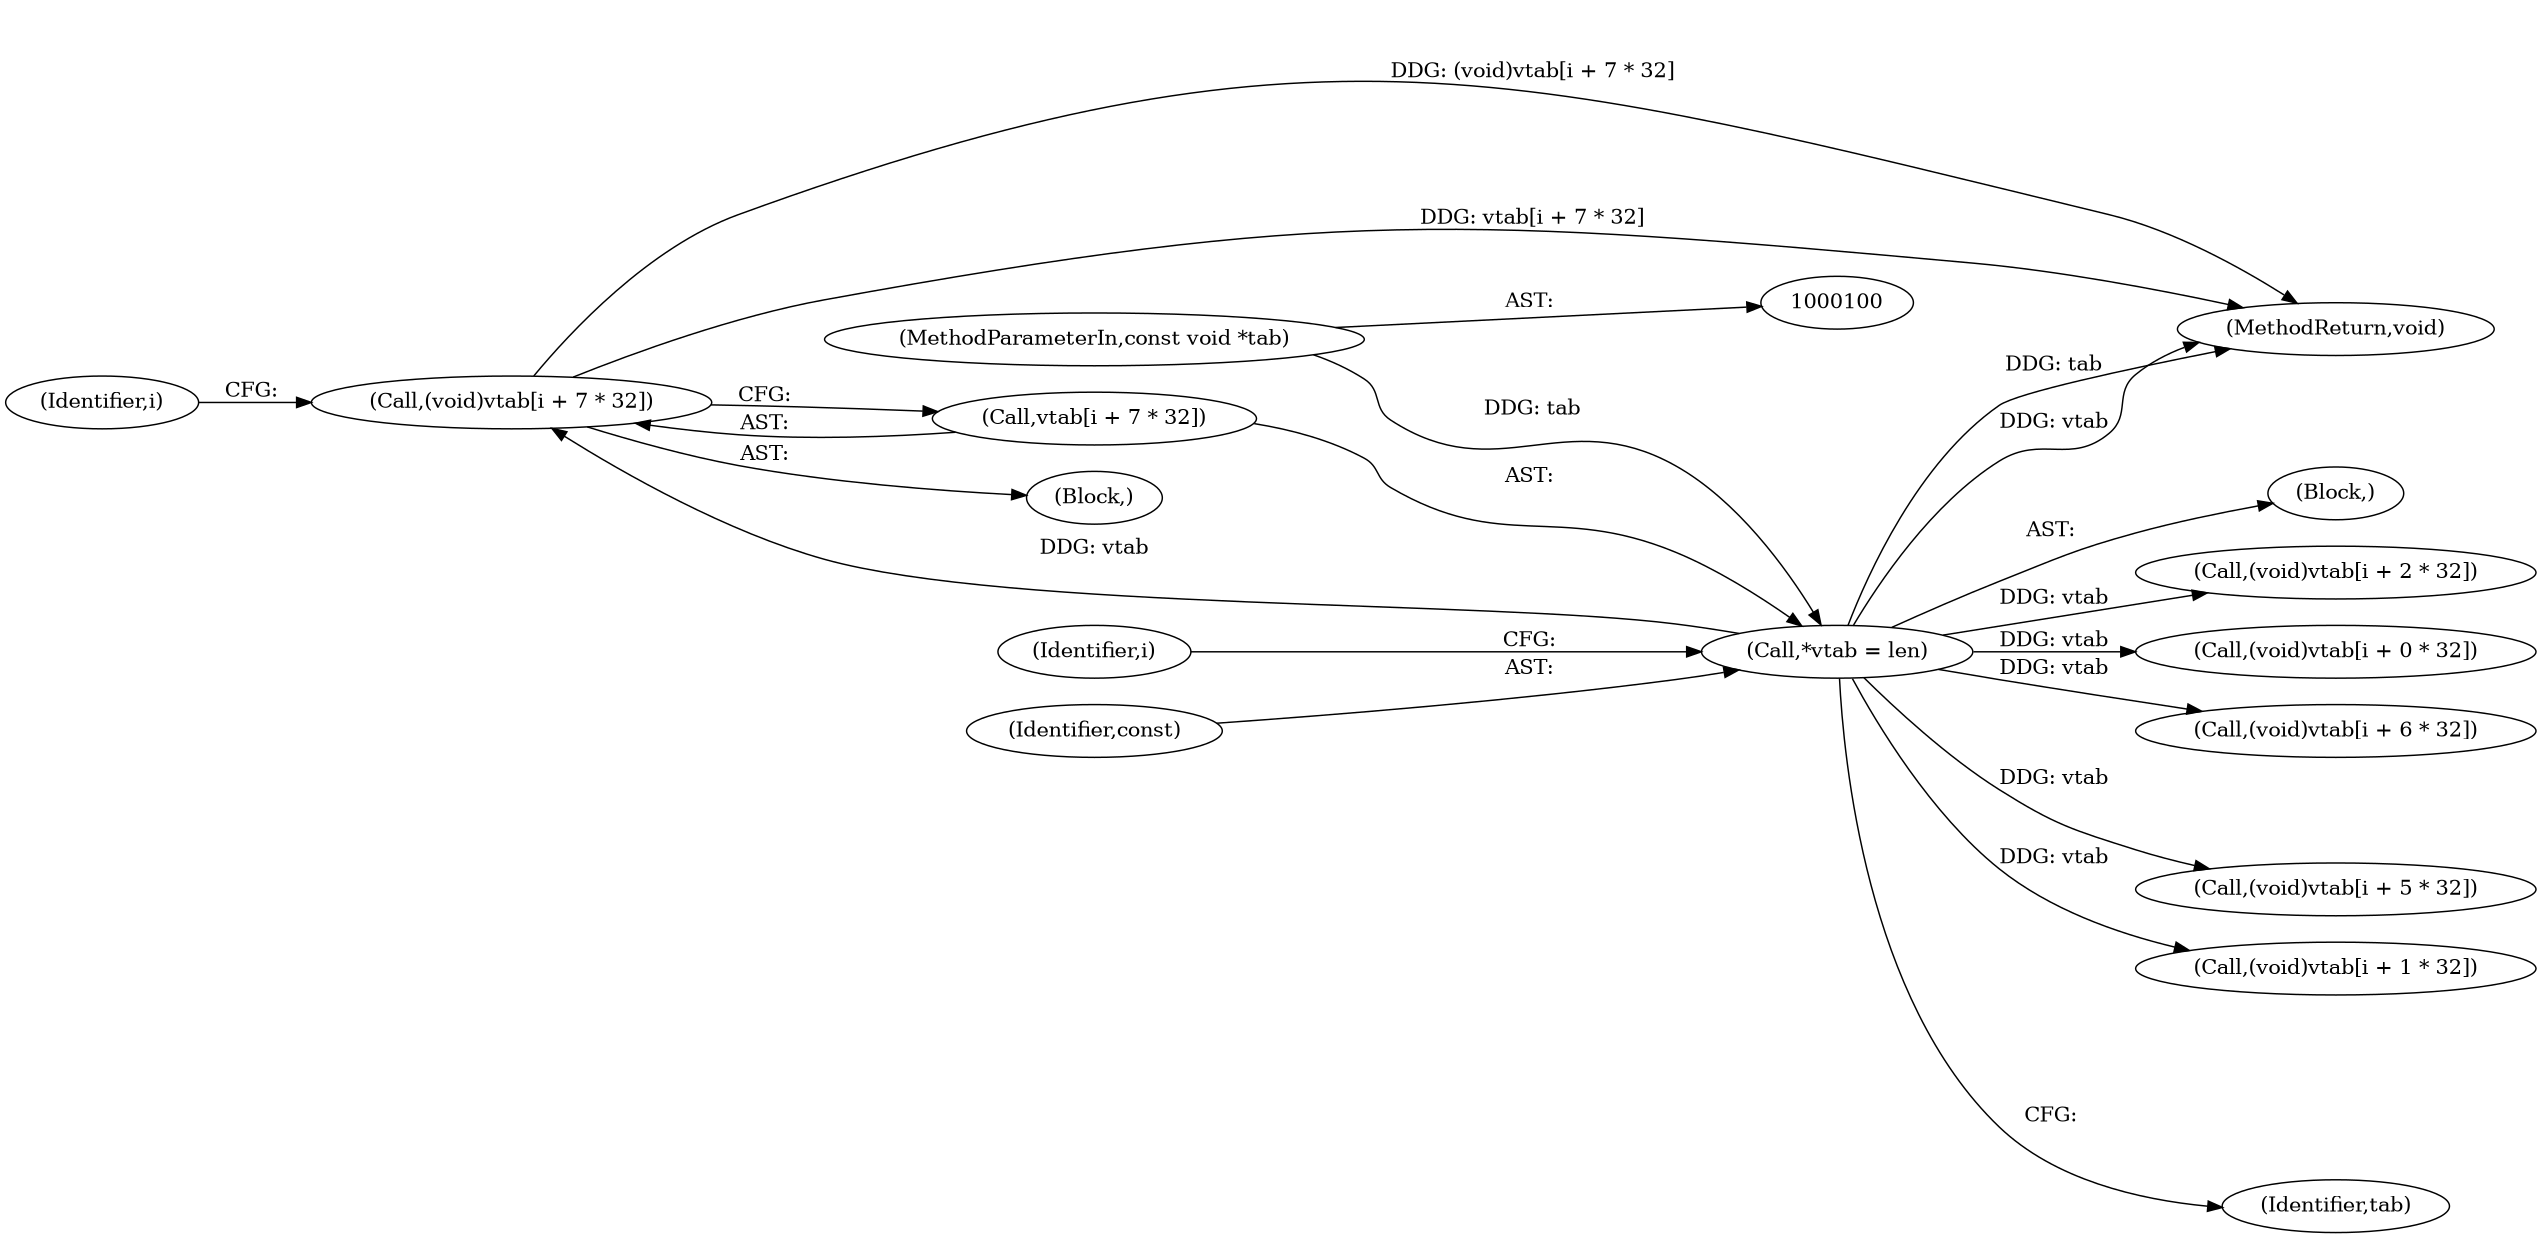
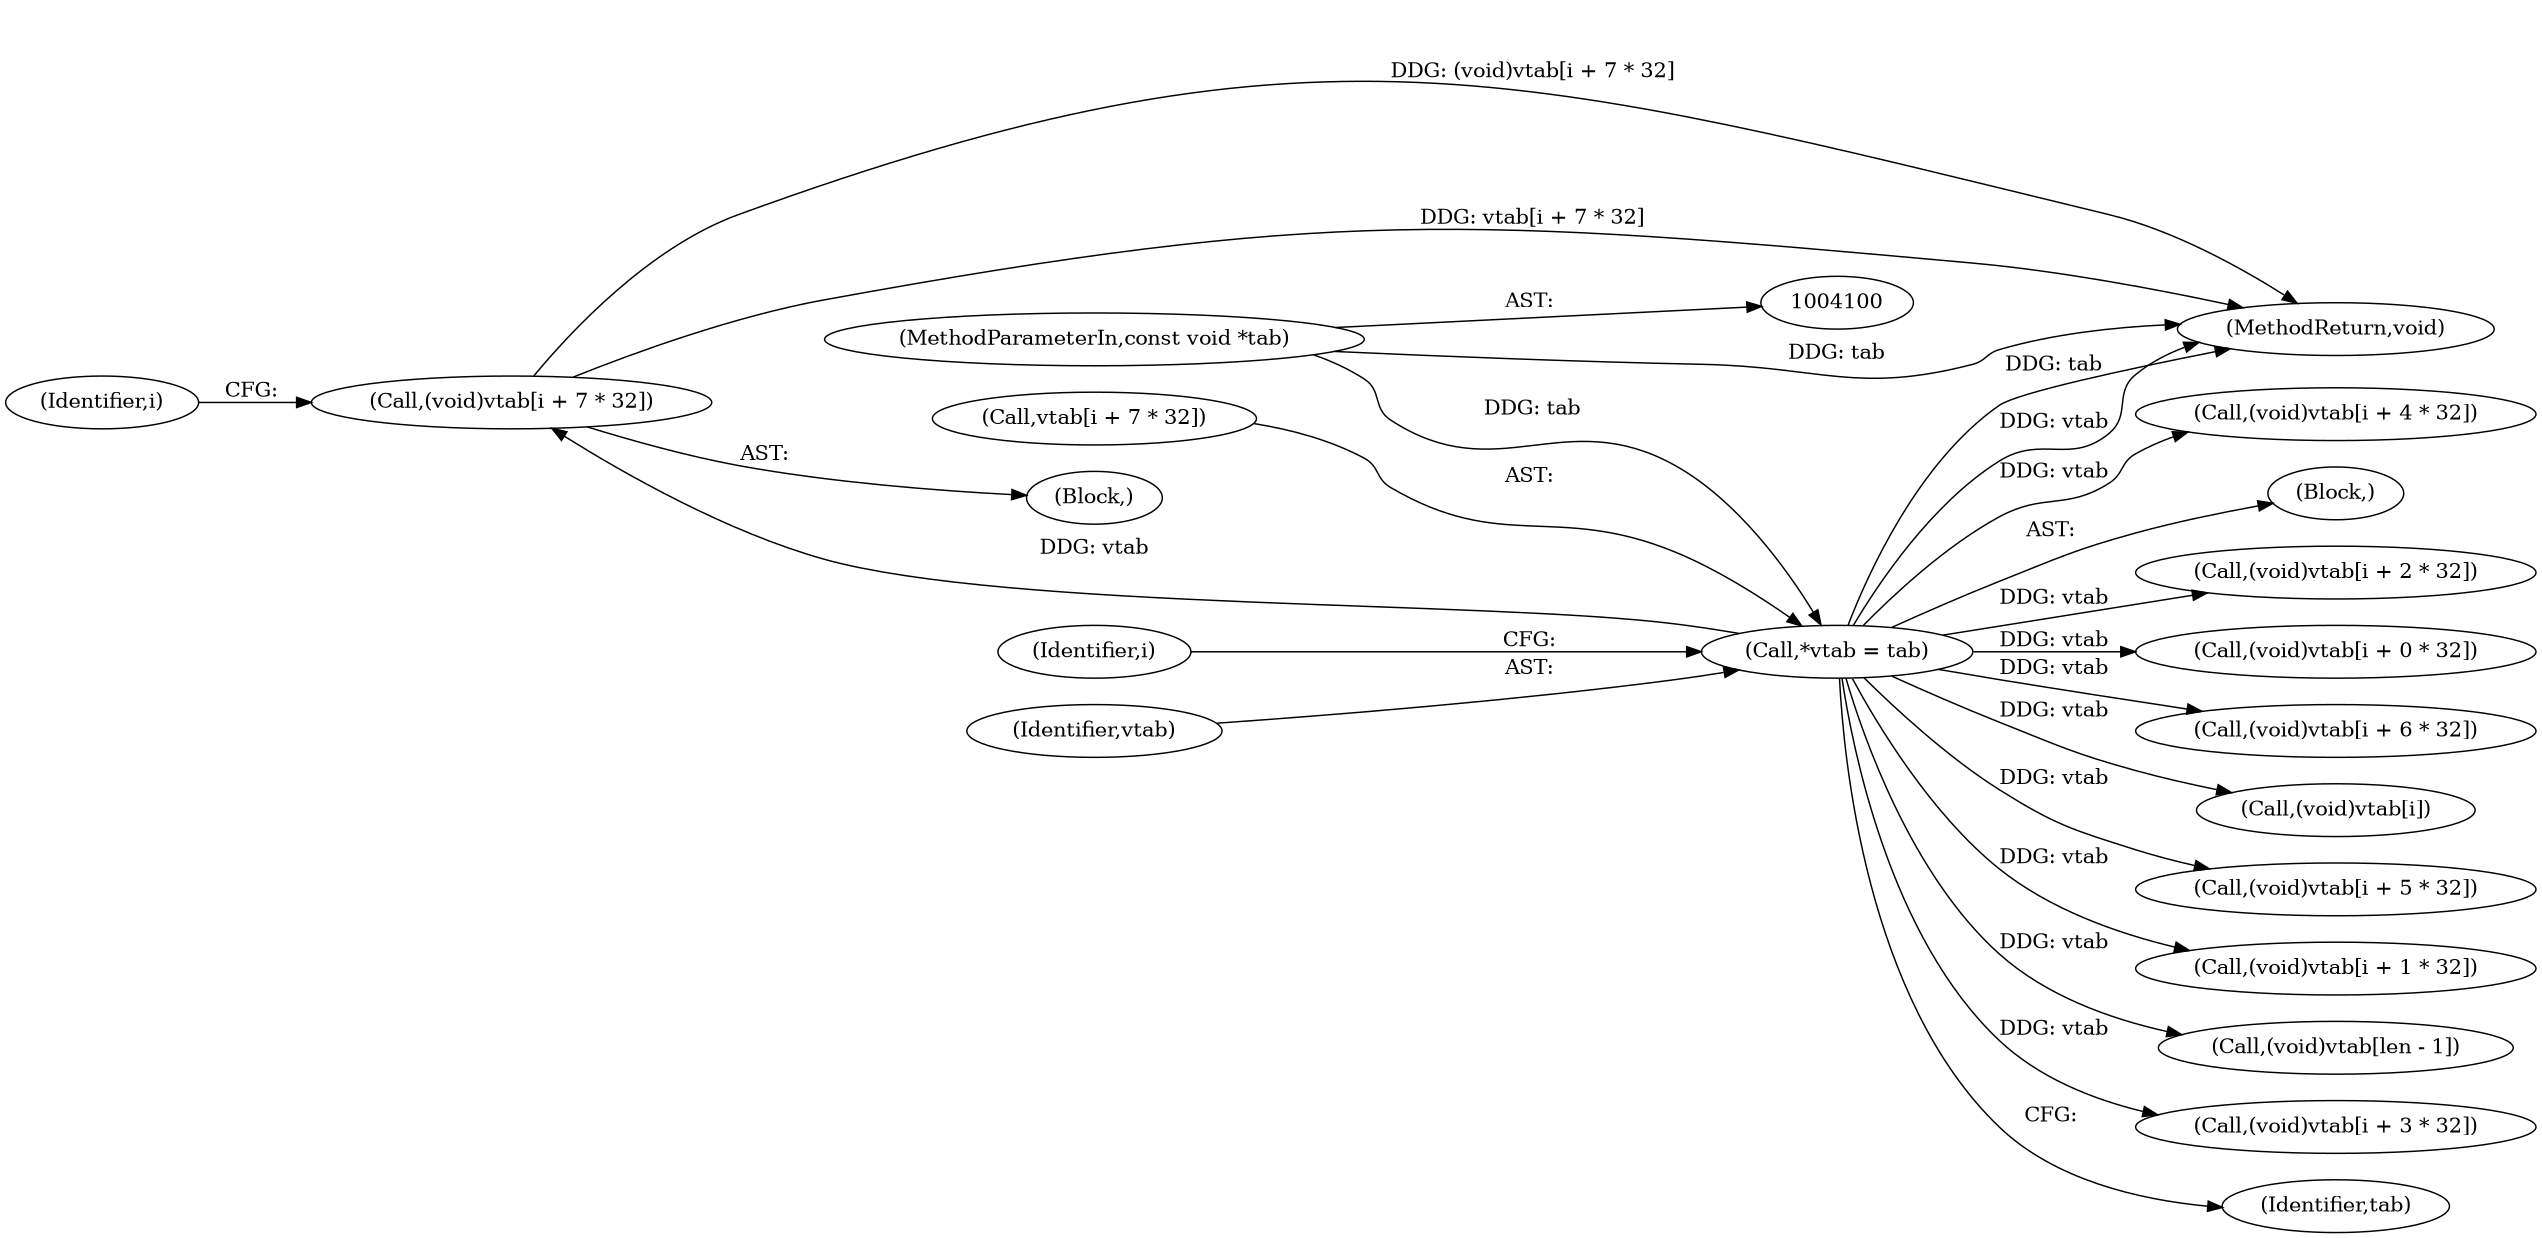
  digraph {
    rankdir=LR
    n1 [label="(Call,(void)vtab[i + 7 * 32])"]
    n2 [label="(Call,vtab[i + 7 * 32])"]
    n3 [label="(Block,)"]
    n4 [label="(MethodReturn,void)"]
-   n5 [label="(Call,*vtab = len)"]
+   n5 [label="(Call,*vtab = tab)"]
    n6 [label="(Call,(void)vtab[i + 0 * 32])"]
    n7 [label="(Call,(void)vtab[i + 6 * 32])"]
+   n8 [label="(Call,(void)vtab[i])"]
    n9 [label="(Call,(void)vtab[i + 5 * 32])"]
    n10 [label="(Call,(void)vtab[i + 1 * 32])"]
+   n11 [label="(Call,(void)vtab[len - 1])"]
+   n12 [label="(Call,(void)vtab[i + 3 * 32])"]
    n13 [label="(Identifier,tab)"]
+   n14 [label="(Call,(void)vtab[i + 4 * 32])"]
    n15 [label="(Block,)"]
    n16 [label="(Call,(void)vtab[i + 2 * 32])"]
    n17 [label="(MethodParameterIn,const void *tab)"]
-   1000100
+   1000100 [label=1004100]
    n19 [label="(Identifier,i)"]
-   n20 [label="(Identifier,const)"]
+   n20 [label="(Identifier,vtab)"]
    n21 [label="(Identifier,i)"]
-   n1 -> n2 [label="CFG: "]
    n1 -> n3 [label="AST: "]
    n1 -> n4 [label="DDG: (void)vtab[i + 7 * 32]"]
    n1 -> n4 [label="DDG: vtab[i + 7 * 32]"]
-   n2 -> n1 [label="AST: "]
    n2 -> n5 [label="AST: "]
    n5 -> n1 [label="DDG: vtab"]
    n5 -> n4 [label="DDG: tab"]
    n5 -> n4 [label="DDG: vtab"]
    n5 -> n6 [label="DDG: vtab"]
    n5 -> n7 [label="DDG: vtab"]
+   n5 -> n8 [label="DDG: vtab"]
    n5 -> n9 [label="DDG: vtab"]
    n5 -> n10 [label="DDG: vtab"]
+   n5 -> n11 [label="DDG: vtab"]
+   n5 -> n12 [label="DDG: vtab"]
    n5 -> n13 [label="CFG: "]
+   n5 -> n14 [label="DDG: vtab"]
    n5 -> n15 [label="AST: "]
    n5 -> n16 [label="DDG: vtab"]
+   n17 -> n4 [label="DDG: tab"]
    n17 -> n5 [label="DDG: tab"]
    n17 -> 1000100 [label="AST: "]
    n19 -> n5 [label="CFG: "]
    n20 -> n5 [label="AST: "]
    n21 -> n1 [label="CFG: "]
  }
